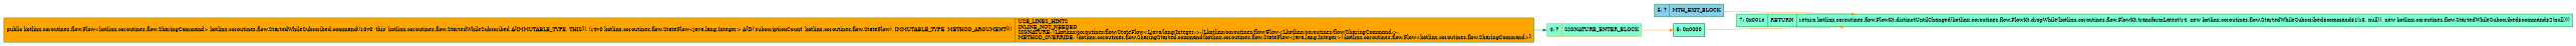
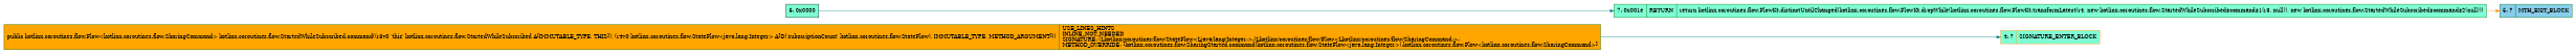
  digraph {
    rankdir=LR
    node [color=darkgreen fillcolor=aquamarine shape=record style=filled]
    edge [color=darkorange]
    n1 [color=darkorange label="{4\:\ ?|SIGNATURE_ENTER_BLOCK\l}"]
    n2 [color=black label="{6\:\ 0x0000}"]
    n3 [label="{7\:\ 0x001e|RETURN\l|return kotlinx.coroutines.flow.FlowKt.distinctUntilChanged(kotlinx.coroutines.flow.FlowKt.dropWhile(kotlinx.coroutines.flow.FlowKt.transformLatest(r4, new kotlinx.coroutines.flow.StartedWhileSubscribed$command$1(r3, null)), new kotlinx.coroutines.flow.StartedWhileSubscribed$command$2(null)))\l}"]
    n4 [fillcolor=skyblue label="{5\:\ ?|MTH_EXIT_BLOCK\l}"]
    n5 [fillcolor=orange label="{public kotlinx.coroutines.flow.Flow\<kotlinx.coroutines.flow.SharingCommand\> kotlinx.coroutines.flow.StartedWhileSubscribed.command((r3v0 'this' kotlinx.coroutines.flow.StartedWhileSubscribed A[IMMUTABLE_TYPE, THIS]), (r4v0 kotlinx.coroutines.flow.StateFlow\<java.lang.Integer\> A[D('subscriptionCount' kotlinx.coroutines.flow.StateFlow), IMMUTABLE_TYPE, METHOD_ARGUMENT]))  | USE_LINES_HINTS\lINLINE_NOT_NEEDED\lSIGNATURE: (Lkotlinx\/coroutines\/flow\/StateFlow\<Ljava\/lang\/Integer;\>;)Lkotlinx\/coroutines\/flow\/Flow\<Lkotlinx\/coroutines\/flow\/SharingCommand;\>;\lMETHOD_OVERRIDE: [kotlinx.coroutines.flow.SharingStarted.command(kotlinx.coroutines.flow.StateFlow\<java.lang.Integer\>):kotlinx.coroutines.flow.Flow\<kotlinx.coroutines.flow.SharingCommand\>]\l}"]
-   n1 -> n2
-   n2 -> n3
-   n4 -> n3
+   n2 -> n3 [color=teal]
+   n3 -> n4
    n5 -> n1 [color=teal]
  }
